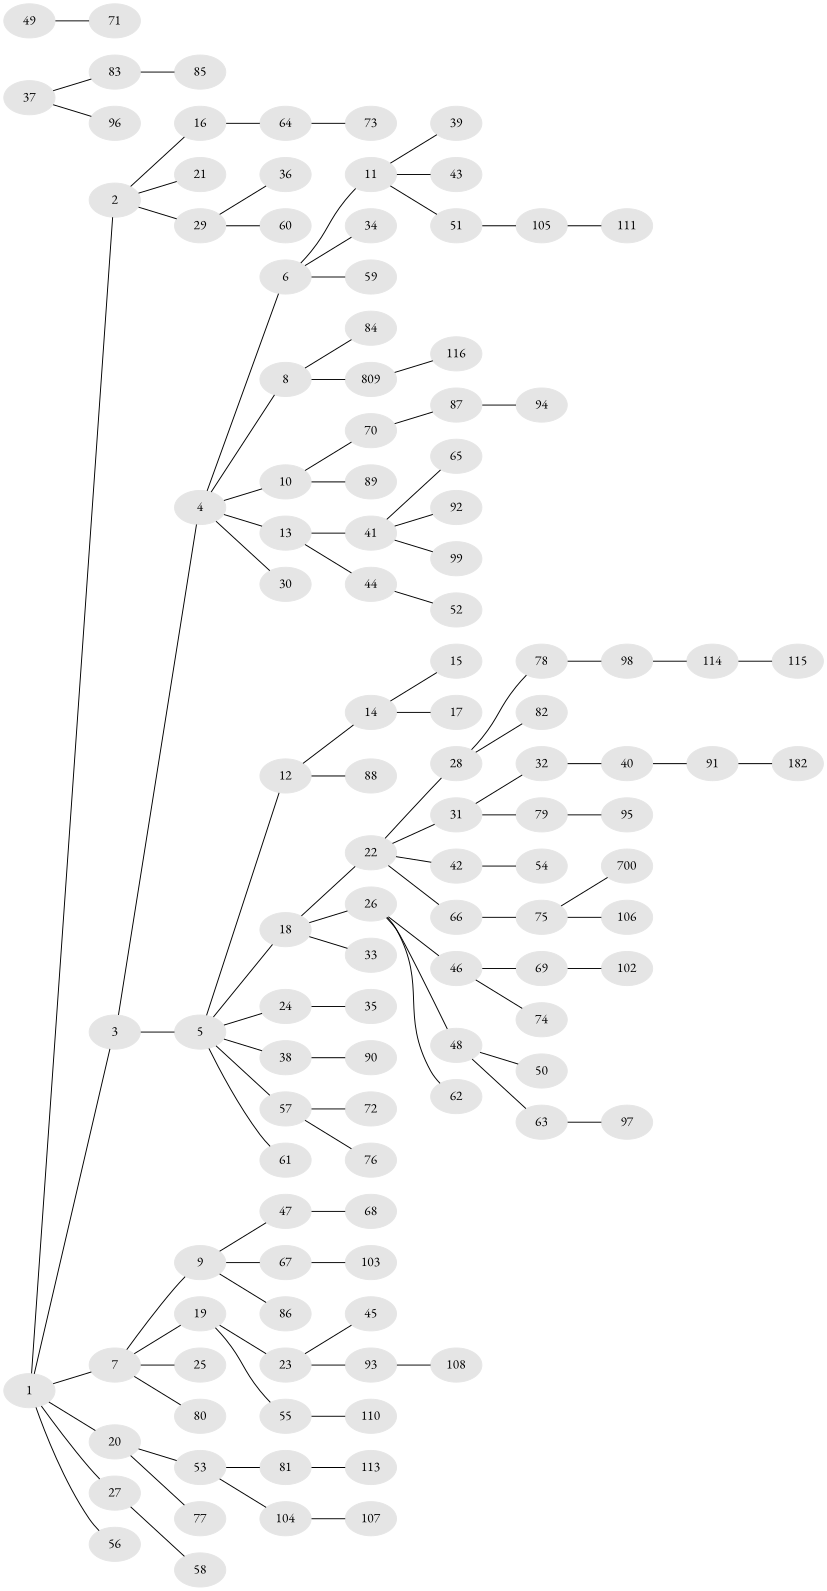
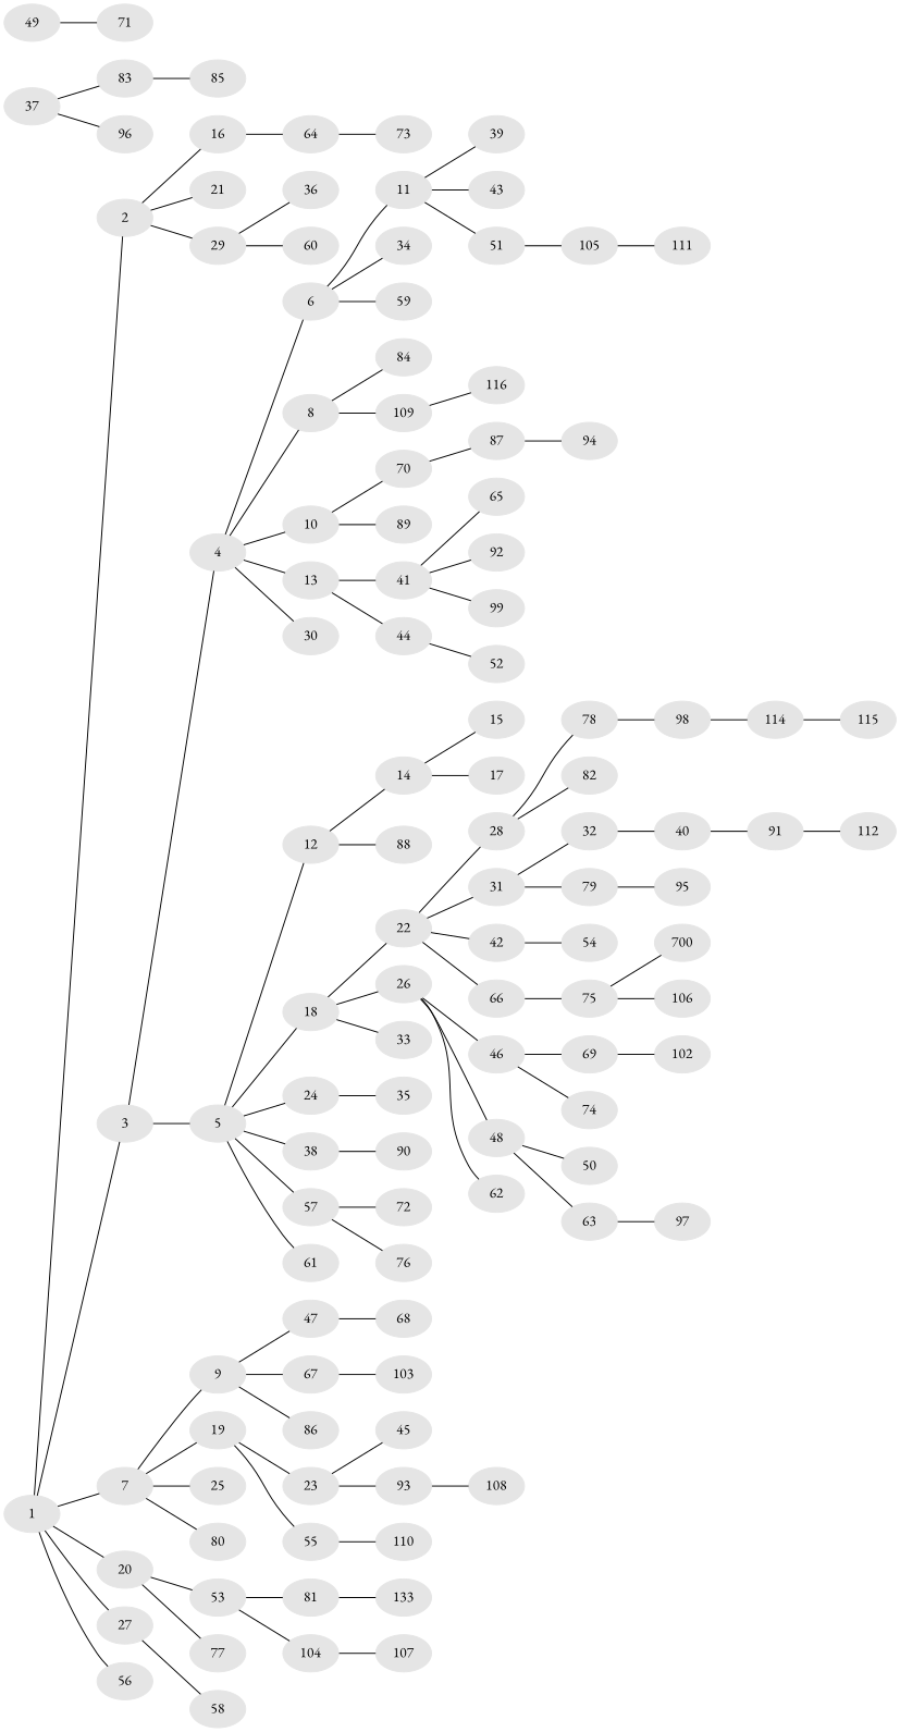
  graph {
    fontname="EB Garamond"
    rankdir=LR
    node [color=gray90 fontname="EB Garamond" style=filled]
    edge [fontname="EB Garamond"]
    1
    2
    3
    7
    20
    27
    56
    16
    21
    29
    4
    5
    9
    19
    25
    80
    53
    77
    58
    64
    36
    60
    6
    8
    10
    13
    30
    12
    18
    24
    38
    57
    61
    11
    34
    59
    84
-   109 [label=809]
+   109
    70
    89
    41
    44
    14
    88
    22
    26
    33
    35
    90
    72
    76
    39
    43
    51
    47
    67
    86
    23
    55
    116
    68
    103
    87
    105
    15
    17
    65
    92
    99
    52
    73
    37
    83
    96
    28
    31
    42
    66
    46
    48
    62
    45
    93
    110
    81
    104
    78
    82
    32
    79
    54
    75
    108
    69
    74
    50
    63
    98
    40
    95
    91
    49
    71
    85
-   112 [label=182]
+   112
    102
    97
    111
-   113
+   113 [label=133]
    107
    n111 [label=700]
    106
    94
    114
    115
    1 -- 2
    1 -- 3
    1 -- 7
    1 -- 20
    1 -- 27
    1 -- 56
    2 -- 16
    2 -- 21
    2 -- 29
    3 -- 4
    3 -- 5
    7 -- 9
    7 -- 19
    7 -- 25
    7 -- 80
    20 -- 53
    20 -- 77
    27 -- 58
    16 -- 64
    29 -- 36
    29 -- 60
    4 -- 6
    4 -- 8
    4 -- 10
    4 -- 13
    4 -- 30
    5 -- 12
    5 -- 18
    5 -- 24
    5 -- 38
    5 -- 57
    5 -- 61
    9 -- 47
    9 -- 67
    9 -- 86
    19 -- 23
    19 -- 55
    53 -- 81
    53 -- 104
    64 -- 73
    6 -- 11
    6 -- 34
    6 -- 59
    8 -- 84
    8 -- 109
    10 -- 70
    10 -- 89
    13 -- 41
    13 -- 44
    12 -- 14
    12 -- 88
    18 -- 22
    18 -- 26
    18 -- 33
    24 -- 35
    38 -- 90
    57 -- 72
    57 -- 76
    11 -- 39
    11 -- 43
    11 -- 51
    109 -- 116
    70 -- 87
    41 -- 65
    41 -- 92
    41 -- 99
    44 -- 52
    14 -- 15
    14 -- 17
    22 -- 28
    22 -- 31
    22 -- 42
    22 -- 66
    26 -- 46
    26 -- 48
    26 -- 62
    51 -- 105
    47 -- 68
    67 -- 103
    23 -- 45
    23 -- 93
    55 -- 110
    87 -- 94
    105 -- 111
    37 -- 83
    37 -- 96
    83 -- 85
    28 -- 78
    28 -- 82
    31 -- 32
    31 -- 79
    42 -- 54
    66 -- 75
    46 -- 69
    46 -- 74
    48 -- 50
    48 -- 63
    93 -- 108
    81 -- 113
    104 -- 107
    78 -- 98
    32 -- 40
    79 -- 95
    75 -- n111
    75 -- 106
    69 -- 102
    63 -- 97
    98 -- 114
    40 -- 91
    91 -- 112
    49 -- 71
    114 -- 115
  }
